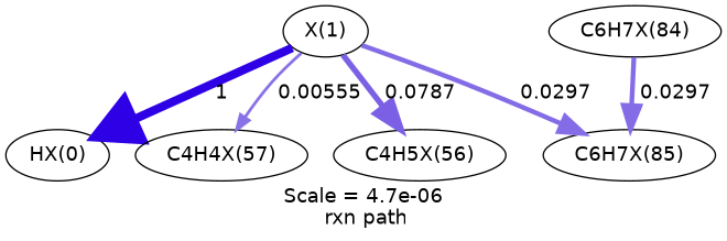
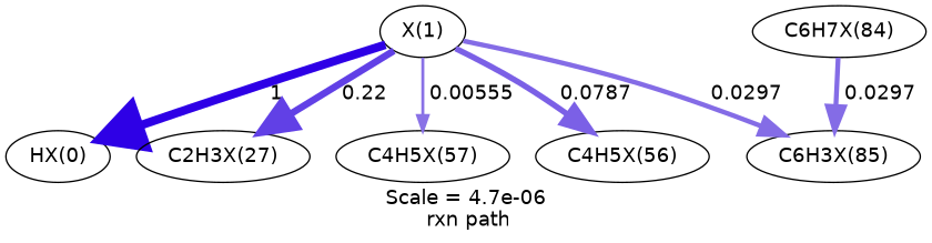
  digraph {
    fontname="DejaVu Sans"
    label="Scale = 4.7e-06\l rxn path"
    node [fontname="DejaVu Sans"]
    edge [arrowsize=1.67 color="0.7, 0.53, 0.9" fontname="DejaVu Sans" style="setlinewidth(3.35)"]
    n1 [label="X(1)"]
    n2 [label="HX(0)"]
-   n4 [label="C4H4X(57)"]
+   n3 [label="C2H3X(27)"]
+   n4 [label="C4H5X(57)"]
    n5 [label="C4H5X(56)"]
-   n6 [label="C6H7X(85)"]
+   n6 [label="C6H3X(85)"]
    n7 [label="C6H7X(84)"]
    n1 -> n2 [arrowsize=3 color="0.7, 1.5, 0.9" label=" 1" style="setlinewidth(6)"]
+   n1 -> n3 [arrowsize=2.43 color="0.7, 0.72, 0.9" label=" 0.22" style="setlinewidth(4.86)"]
    n1 -> n4 [arrowsize=1.04 color="0.7, 0.506, 0.9" label=" 0.00555" style="setlinewidth(2.08)"]
    n1 -> n5 [arrowsize=2.04 color="0.7, 0.579, 0.9" label=" 0.0787" style="setlinewidth(4.08)"]
    n1 -> n6 [label=" 0.0297"]
    n7 -> n6 [label=" 0.0297"]
  }
